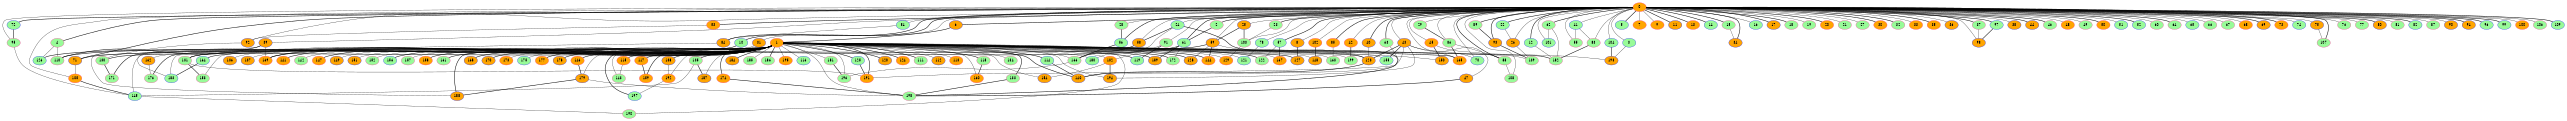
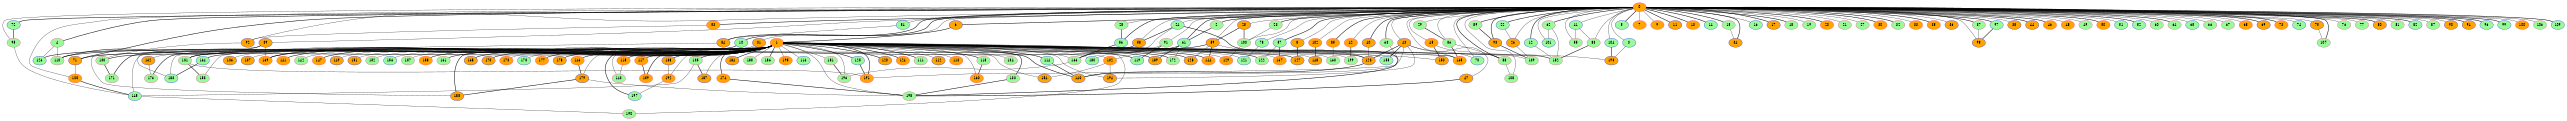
  graph {
    fontname=Lato
    node [color=deeppink fillcolor=palegreen fontname=Lato style=filled]
    edge [fontname=Lato style=solid]
    0 [fillcolor=orange]
    2
    3 [color=blue]
    4
    5 [color=blue]
    6 [color=blue fillcolor=orange]
    7 [fillcolor=orange]
    8 [color=blue fillcolor=orange]
    9 [fillcolor=orange]
    10 [color=blue]
    11 [color=blue fillcolor=orange]
    12 [color=blue]
    13 [fillcolor=orange]
    14 [color=blue]
    15
    16 [color=blue]
    17 [color=blue fillcolor=orange]
    18
    19
    20 [fillcolor=orange]
    21
    22 [color=blue]
    23
    24 [color=blue]
    25 [color=blue fillcolor=orange]
    26 [color=blue fillcolor=orange]
    27
    28
    29
    30 [fillcolor=orange]
    31 [color=blue fillcolor=orange]
    32
    33 [fillcolor=orange]
    34 [color=blue fillcolor=orange]
    35 [fillcolor=orange]
    36 [color=blue fillcolor=orange]
    37
    38 [color=blue fillcolor=orange]
    39 [color=blue fillcolor=orange]
    40 [color=blue fillcolor=orange]
    41 [color=blue]
    42 [fillcolor=orange]
    43 [color=blue fillcolor=orange]
    44 [color=blue fillcolor=orange]
    45 [fillcolor=orange]
-   46
+   46 [fillcolor=orange]
    47 [color=blue fillcolor=orange]
    48 [fillcolor=orange]
    49
    50 [fillcolor=orange]
    51 [color=blue]
    52 [color=blue]
    53 [fillcolor=orange]
    54 [color=blue]
    55
    56 [color=blue]
    57 [color=blue]
    58 [color=blue fillcolor=orange]
    59 [color=blue fillcolor=orange]
    60
    61 [color=blue]
    62
    63
    64
    65 [color=blue]
    66
    67
    68 [fillcolor=orange]
    69 [color=blue fillcolor=orange]
    70 [color=blue]
    71 [color=blue fillcolor=orange]
    72 [color=blue]
    73 [fillcolor=orange]
    74 [color=blue]
    75 [color=blue fillcolor=orange]
    76
    77
    78 [color=blue]
    80 [color=blue fillcolor=orange]
    81
    82 [color=blue]
    83
    84 [color=blue fillcolor=orange]
    85 [fillcolor=orange]
    86
    87
    88
    89
    90 [color=blue fillcolor=orange]
    91
    92 [color=blue fillcolor=orange]
    93 [color=blue fillcolor=orange]
    94 [color=blue fillcolor=orange]
    95
    96 [color=blue]
    97 [color=blue]
    98 [color=blue fillcolor=orange]
    99 [color=blue]
    100 [fillcolor=orange]
    101 [color=blue]
    102 [fillcolor=orange]
    103
    104 [color=blue]
    105 [fillcolor=orange]
    106
    107
    108
    109 [color=blue]
    1 [fillcolor=orange]
    110
    111
    112 [color=blue fillcolor=orange]
    113 [fillcolor=orange]
    114 [color=blue]
    115 [fillcolor=orange]
    116 [color=blue]
    117 [fillcolor=orange]
    118
    119 [color=blue]
    120 [color=blue fillcolor=orange]
    121 [color=blue]
    122
    123 [color=blue fillcolor=orange]
    124 [fillcolor=orange]
    125 [color=blue]
    126 [color=blue]
    127 [color=blue fillcolor=orange]
    128 [color=blue fillcolor=orange]
    129 [fillcolor=orange]
    130
    131
    132 [fillcolor=orange]
    133
    134
    135
    136 [color=blue fillcolor=orange]
    137 [color=blue fillcolor=orange]
    138 [color=blue fillcolor=orange]
    139
    140 [color=blue fillcolor=orange]
    141 [fillcolor=orange]
    142
    143
    144 [fillcolor=orange]
    145 [color=blue]
    146 [fillcolor=orange]
    147 [fillcolor=orange]
    148 [color=blue fillcolor=orange]
    149 [color=blue fillcolor=orange]
    150 [color=blue fillcolor=orange]
    151 [color=blue fillcolor=orange]
    152
    153
    154 [color=blue fillcolor=orange]
    155 [color=blue]
    156 [color=blue]
    157
    158 [fillcolor=orange]
    159 [fillcolor=orange]
    160 [fillcolor=orange]
    161
    162 [color=blue fillcolor=orange]
    163
    164 [color=blue]
    165 [fillcolor=orange]
    166
    167 [fillcolor=orange]
    168 [color=blue fillcolor=orange]
    169 [fillcolor=orange]
    170 [color=blue fillcolor=orange]
    171
    172
    173 [fillcolor=orange]
    174 [fillcolor=orange]
    175 [color=blue]
    176
    177 [fillcolor=orange]
    178 [color=blue fillcolor=orange]
    179 [color=blue fillcolor=orange]
    180 [color=blue]
    181
    182
    183 [color=blue]
    184 [color=blue fillcolor=orange]
    185
    186
    187 [color=blue fillcolor=orange]
    188 [color=blue fillcolor=orange]
    189 [color=blue fillcolor=orange]
    190
    191 [fillcolor=orange]
    192 [fillcolor=orange]
    193 [color=blue fillcolor=orange]
    194 [color=blue fillcolor=orange]
    195 [fillcolor=orange]
    196
    197 [color=blue]
    198
    199
    0 -- 2 [style=bold]
    0 -- 3
    0 -- 4 [style=bold]
    0 -- 5 [style=bold]
    0 -- 6 [style=bold]
    0 -- 7
    0 -- 8
    0 -- 9
    0 -- 10 [style=bold]
    0 -- 11 [style=bold]
    0 -- 12 [style=bold]
    0 -- 13 [style=bold]
    0 -- 14 [style=bold]
    0 -- 15 [style=bold]
    0 -- 16
    0 -- 17 [style=bold]
    0 -- 18 [style=bold]
    0 -- 19
    0 -- 20 [style=bold]
    0 -- 21
    0 -- 22 [style=bold]
    0 -- 23 [style=bold]
    0 -- 24
    0 -- 25
    0 -- 26
    0 -- 27
    0 -- 28
    0 -- 29
    0 -- 30 [style=bold]
    0 -- 31
    0 -- 32 [style=bold]
    0 -- 33
    0 -- 34 [style=bold]
    0 -- 35 [style=bold]
    0 -- 36
    0 -- 37 [style=bold]
    0 -- 38
    0 -- 39
    0 -- 40 [style=bold]
    0 -- 41
    0 -- 42
    0 -- 43
    0 -- 44 [style=bold]
    0 -- 45
    0 -- 46 [style=bold]
    0 -- 47
    0 -- 48
    0 -- 49
    0 -- 50 [style=bold]
    0 -- 51
    0 -- 52 [style=bold]
    0 -- 53 [style=bold]
    0 -- 54
    0 -- 55
    0 -- 56 [style=bold]
    0 -- 57 [style=bold]
    0 -- 58
    0 -- 59
    0 -- 60
    0 -- 61 [style=bold]
    0 -- 62 [style=bold]
    0 -- 63 [style=bold]
    0 -- 64 [style=bold]
    0 -- 65
    0 -- 66
    0 -- 67
    0 -- 68
    0 -- 69 [style=bold]
    0 -- 70
    0 -- 71 [style=bold]
    0 -- 72 [style=bold]
    0 -- 73 [style=bold]
    0 -- 74
    0 -- 75
    0 -- 76
    0 -- 77
    0 -- 78
    0 -- 80 [style=bold]
    0 -- 81
    0 -- 82 [style=bold]
    0 -- 83
    0 -- 84 [style=bold]
    0 -- 85 [style=bold]
    0 -- 86
    0 -- 87
    0 -- 88 [style=bold]
    0 -- 89 [style=bold]
    0 -- 90
    0 -- 91
    0 -- 92
    0 -- 93 [style=bold]
    0 -- 94 [style=bold]
    0 -- 95
    0 -- 96 [style=bold]
    0 -- 97 [style=bold]
    0 -- 98
    0 -- 99 [style=bold]
    0 -- 100
    0 -- 101
    0 -- 102
    0 -- 103
    0 -- 104
    0 -- 105
    0 -- 106
    0 -- 107 [style=bold]
    0 -- 108
    0 -- 109 [style=bold]
    2 -- 61 [style=bold]
    3 -- 193
    4 -- 110
    4 -- 126
    6 -- 1 [style=bold]
    8 -- 127 [style=bold]
    10 -- 131 [style=bold]
    12 -- 182
    15 -- 34
    22 -- 26
    23 -- 103
    24 -- 58 [style=bold]
    24 -- 180
    24 -- 198 [style=bold]
    25 -- 59 [style=bold]
    25 -- 103 [style=bold]
    26 -- 139
    28 -- 56 [style=bold]
    29 -- 86 [style=bold]
    31 -- 131
    37 -- 98
    39 -- 110 [style=bold]
    39 -- 169
    39 -- 183
    40 -- 123
    41 -- 55
    41 -- 83
    42 -- 199 [style=bold]
    43 -- 70
    43 -- 123 [style=bold]
    43 -- 155 [style=bold]
    43 -- 165
    43 -- 191
    43 -- 194
    45 -- 88
    45 -- 150 [style=bold]
    47 -- 198 [style=bold]
    53 -- 92
    54 -- 84
    56 -- 166 [style=bold]
    57 -- 122
    57 -- 167 [style=bold]
    58 -- 166 [style=bold]
    59 -- 71 [style=bold]
    59 -- 123
    59 -- 128
    59 -- 144 [style=bold]
    61 -- 169 [style=bold]
    61 -- 172
    61 -- 189 [style=bold]
    62 -- 101
    62 -- 182
    63 -- 140
    71 -- 105
    72 -- 95 [style=bold]
    75 -- 107
    78 -- 121
    83 -- 182 [style=bold]
    84 -- 188
    85 -- 163
    86 -- 88
    86 -- 165 [style=bold]
    88 -- 108
    89 -- 93 [style=bold]
    91 -- 119 [style=bold]
    91 -- 132
    92 -- 130
    93 -- 139 [style=bold]
    95 -- 145
    97 -- 98 [style=bold]
    102 -- 148 [style=bold]
    103 -- 129
    104 -- 193 [style=bold]
    105 -- 145 [style=bold]
    1 -- 110 [style=bold]
    1 -- 111 [style=bold]
    1 -- 112
    1 -- 113
    1 -- 114 [style=bold]
    1 -- 115 [style=bold]
    1 -- 116
    1 -- 117 [style=bold]
    1 -- 118 [style=bold]
    1 -- 119 [style=bold]
    1 -- 120 [style=bold]
    1 -- 121
    1 -- 122 [style=bold]
    1 -- 123 [style=bold]
    1 -- 124 [style=bold]
    1 -- 125 [style=bold]
    1 -- 126 [style=bold]
    1 -- 127 [style=bold]
    1 -- 128 [style=bold]
    1 -- 129
    1 -- 130 [style=bold]
    1 -- 131
    1 -- 132
    1 -- 133 [style=bold]
    1 -- 134
    1 -- 135 [style=bold]
    1 -- 136
    1 -- 137
    1 -- 138 [style=bold]
    1 -- 139
    1 -- 140 [style=bold]
    1 -- 141 [style=bold]
    1 -- 142
    1 -- 143
    1 -- 144 [style=bold]
    1 -- 145
    1 -- 146 [style=bold]
    1 -- 147 [style=bold]
    1 -- 148
    1 -- 149
    1 -- 150
    1 -- 151
    1 -- 152
    1 -- 153
    1 -- 154
    1 -- 155
-   1 -- 156 [style=bold]
+   1 -- 156
    1 -- 157
    1 -- 158 [style=bold]
    1 -- 159 [style=bold]
    1 -- 160
    1 -- 161 [style=bold]
    1 -- 162
    1 -- 163
    1 -- 164 [style=bold]
    1 -- 165 [style=bold]
    1 -- 166
    1 -- 167
    1 -- 168 [style=bold]
    1 -- 169 [style=bold]
    1 -- 170 [style=bold]
    1 -- 171 [style=bold]
    1 -- 172 [style=bold]
    1 -- 173
    1 -- 174 [style=bold]
    1 -- 175
    1 -- 176 [style=bold]
    1 -- 177 [style=bold]
    1 -- 178 [style=bold]
    1 -- 179
    1 -- 180
    1 -- 181
    1 -- 182 [style=bold]
    1 -- 183
    1 -- 184 [style=bold]
    1 -- 185
    1 -- 186 [style=bold]
    1 -- 187
    1 -- 188 [style=bold]
    1 -- 189 [style=bold]
    1 -- 190
    1 -- 191 [style=bold]
    1 -- 192
    1 -- 193
    1 -- 194
    1 -- 195
    1 -- 196
    1 -- 197 [style=bold]
    1 -- 198
    1 -- 199
    114 -- 140 [style=bold]
    115 -- 143
    117 -- 159 [style=bold]
    118 -- 160 [style=bold]
    123 -- 140 [style=bold]
    125 -- 191 [style=bold]
    130 -- 171 [style=bold]
    131 -- 153 [style=bold]
    131 -- 191
    132 -- 154
-   132 -- 194 [style=bold]
+   132 -- 194
    133 -- 198 [style=bold]
    135 -- 145
    135 -- 187 [style=bold]
    138 -- 192
    145 -- 190
    146 -- 179 [style=bold]
    162 -- 176
    164 -- 183 [style=bold]
    166 -- 196
    174 -- 198 [style=bold]
    179 -- 188 [style=bold]
    179 -- 198
    181 -- 196 [style=bold]
    192 -- 197
  }
